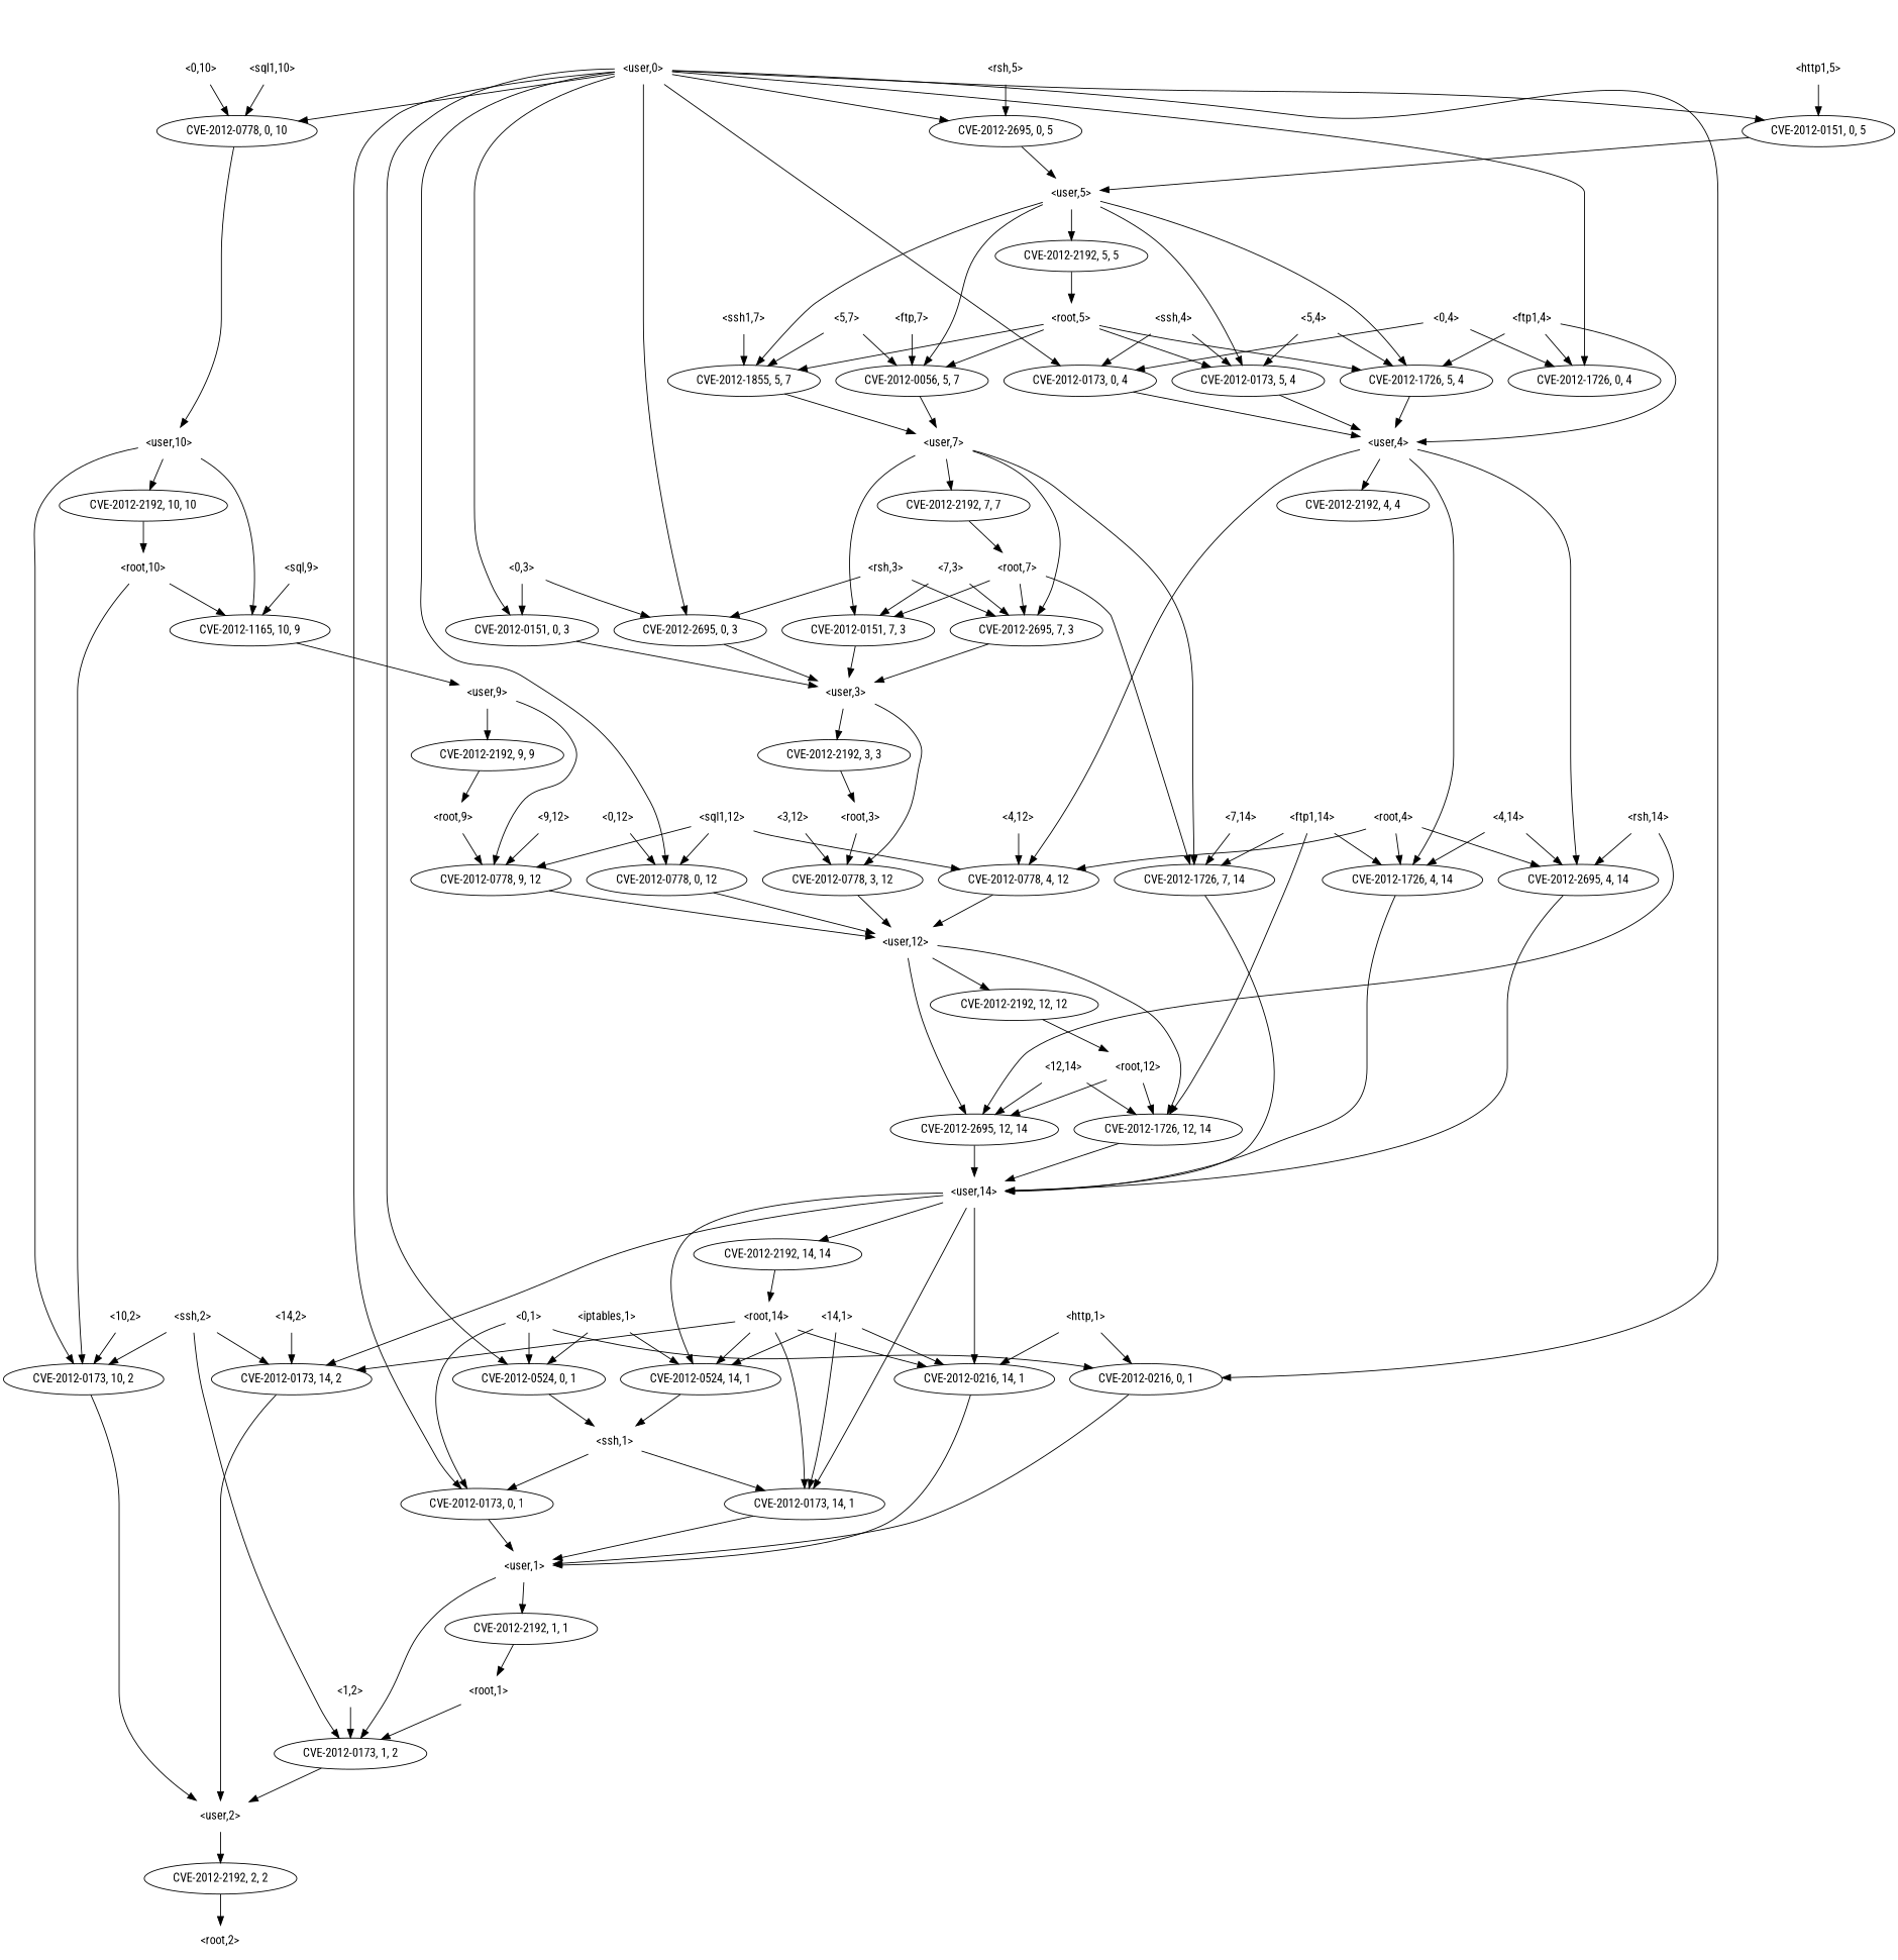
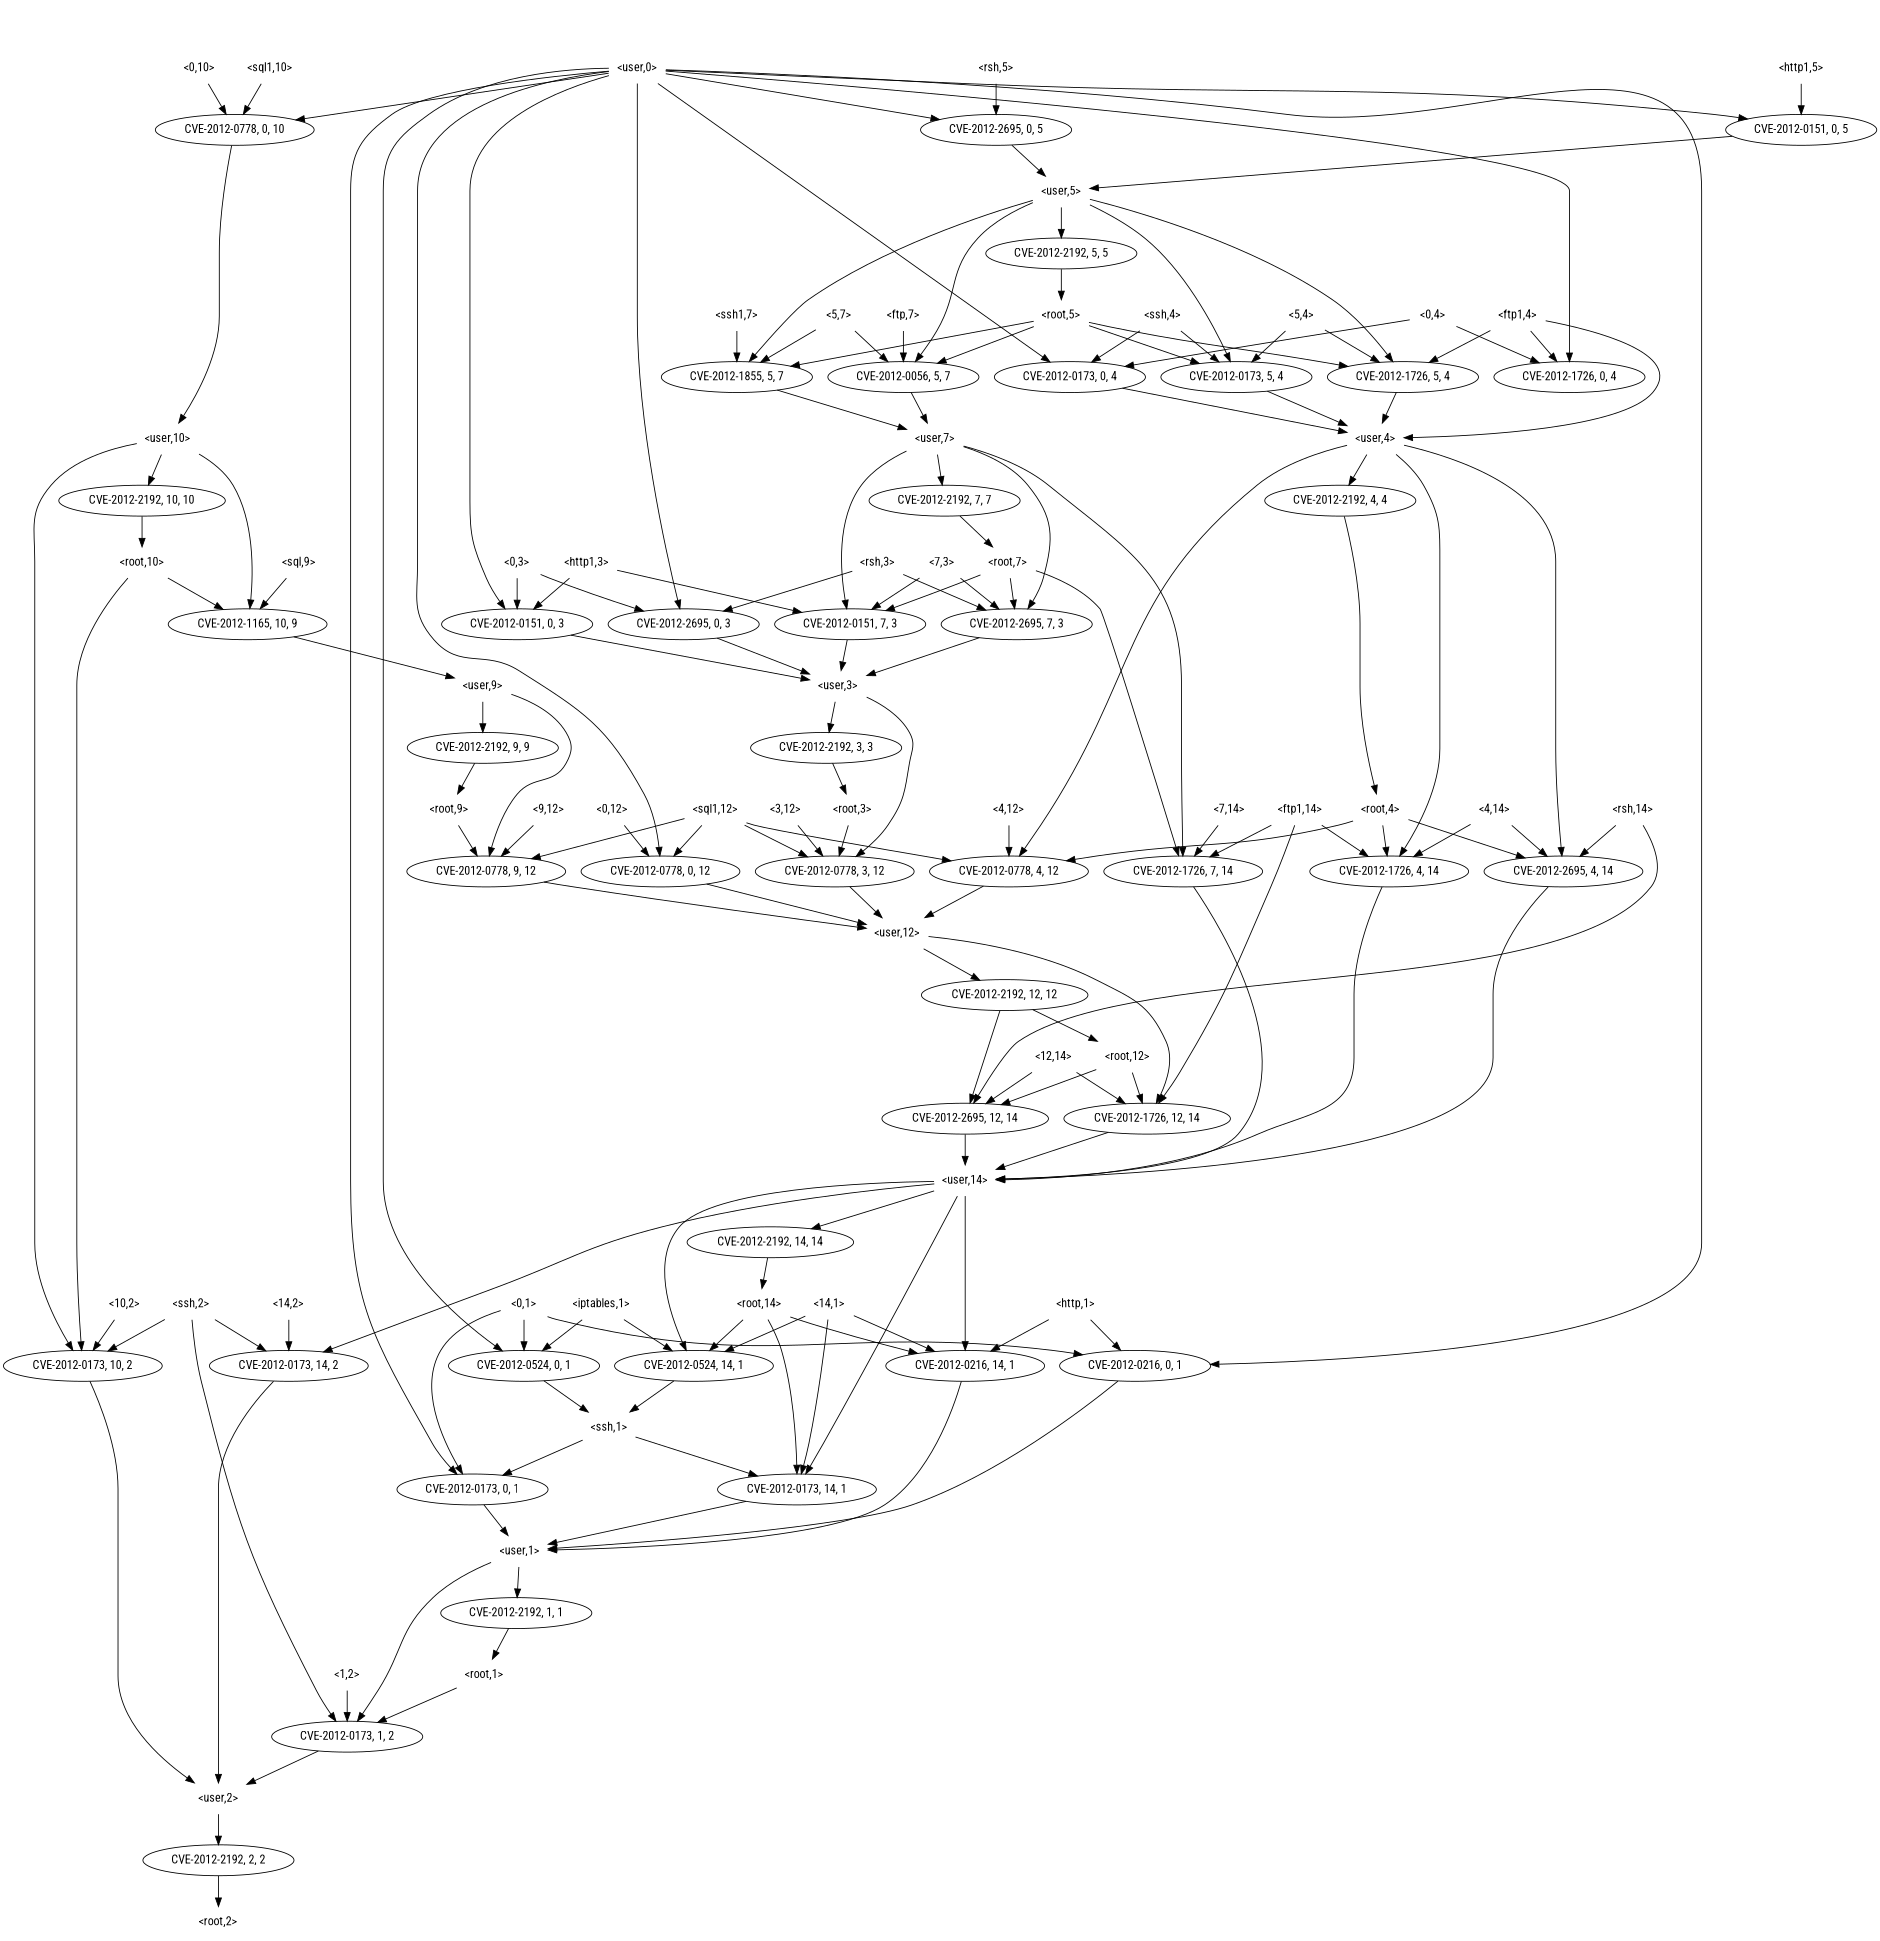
  strict digraph {
    fontname="Roboto Condensed"
    node [fontname="Roboto Condensed" shape=plaintext]
    edge [fontname="Roboto Condensed"]
    n1 [height=0.5 label=<CVE-2012-0778, 9, 12> width=2.5686 shape=""]
    "<user,12>" [height=0.5 width=1.0069]
    n3 [height=0.5 label=<CVE-2012-2192, 12, 12> width=2.7013 shape=""]
    n4 [height=0.5 label=<CVE-2012-1726, 12, 14> width=2.7013 shape=""]
    n5 [height=0.5 label=<CVE-2012-2695, 12, 14> width=2.7013 shape=""]
    "<root,12>" [height=0.5 width=1]
    "<user,14>" [height=0.5 width=1.0069]
    n8 [height=0.5 label=<CVE-2012-0173, 14, 2> width=2.5686 shape=""]
    n9 [height=0.5 label=<CVE-2012-0524, 14, 1> width=2.5686 shape=""]
    n10 [height=0.5 label=<CVE-2012-0216, 14, 1> width=2.5686 shape=""]
    n11 [height=0.5 label=<CVE-2012-0173, 14, 1> width=2.5686 shape=""]
    n12 [height=0.5 label=<CVE-2012-2192, 14, 14> width=2.7013 shape=""]
    "<sql,9>" [height=0.5 width=0.8125]
    n14 [height=0.5 label=<CVE-2012-1165, 10, 9> width=2.5686 shape=""]
    "<user,9>" [height=0.5 width=0.91667]
    n16 [height=0.5 label=<CVE-2012-2192, 9, 9> width=2.4499 shape=""]
    "<root,9>" [height=0.5 width=0.89583]
    n18 [height=0.5 label=<CVE-2012-2192, 3, 3> width=2.4499 shape=""]
    "<root,3>" [height=0.5 width=0.89583]
    n20 [height=0.5 label=<CVE-2012-0778, 3, 12> width=2.5686 shape=""]
    "<root,1>" [height=0.5 width=0.89583]
    n22 [height=0.5 label=<CVE-2012-0173, 1, 2> width=2.4499 shape=""]
    "<user,2>" [height=0.5 width=0.91667]
    n24 [height=0.5 label=<CVE-2012-2192, 2, 2> width=2.4499 shape=""]
    "<root,2>" [height=0.5 width=0.89583]
    n26 [height=0.5 label=<CVE-2012-0778, 4, 12> width=2.5686 shape=""]
    "<user,1>" [height=0.5 width=0.91667]
    n28 [height=0.5 label=<CVE-2012-2192, 1, 1> width=2.4499 shape=""]
+   "<http1,3>" [height=0.5 width=0.97917]
    n30 [height=0.5 label=<CVE-2012-0151, 0, 3> width=2.4499 shape=""]
    n31 [height=0.5 label=<CVE-2012-0151, 7, 3> width=2.4499 shape=""]
    "<user,3>" [height=0.5 width=0.91667]
    "<root,14>" [height=0.5 width=1]
    "<ssh,1>" [height=0.5 width=0.84028]
    n35 [height=0.5 label=<CVE-2012-0173, 0, 1> width=2.4499 shape=""]
    "<ssh1,7>" [height=0.5 width=0.94444]
    n37 [height=0.5 label=<CVE-2012-1855, 5, 7> width=2.4499 shape=""]
    "<user,7>" [height=0.5 width=0.91667]
    n39 [height=0.5 label=<CVE-2012-2695, 7, 3> width=2.4499 shape=""]
    n40 [height=0.5 label=<CVE-2012-1726, 7, 14> width=2.5686 shape=""]
    n41 [height=0.5 label=<CVE-2012-2192, 7, 7> width=2.4499 shape=""]
    "<root,7>" [height=0.5 width=0.89583]
    "<4,12>" [height=0.5 width=0.78472]
    "<rsh,3>" [height=0.5 width=0.81944]
    n45 [height=0.5 label=<CVE-2012-2695, 0, 3> width=2.4499 shape=""]
    "<sql1,10>" [height=0.5 width=1.0069]
    n47 [height=0.5 label=<CVE-2012-0778, 0, 10> width=2.5686 shape=""]
    "<user,10>" [height=0.5 width=1.0069]
    n49 [height=0.5 label=<CVE-2012-0173, 10, 2> width=2.5686 shape=""]
    n50 [height=0.5 label=<CVE-2012-2192, 10, 10> width=2.7013 shape=""]
    "<root,10>" [height=0.5 width=1]
    n52 [height=0.5 label=<CVE-2012-2192, 5, 5> width=2.4499 shape=""]
    "<root,5>" [height=0.5 width=0.89583]
    n54 [height=0.5 label=<CVE-2012-1726, 5, 4> width=2.4499 shape=""]
    n55 [height=0.5 label=<CVE-2012-0056, 5, 7> width=2.4499 shape=""]
    n56 [height=0.5 label=<CVE-2012-0173, 5, 4> width=2.4499 shape=""]
    "<user,4>" [height=0.5 width=0.91667]
    n58 [height=0.5 label=<CVE-2012-1726, 4, 14> width=2.5686 shape=""]
    n59 [height=0.5 label=<CVE-2012-2695, 4, 14> width=2.5686 shape=""]
    n60 [height=0.5 label=<CVE-2012-2192, 4, 4> width=2.4499 shape=""]
    "<5,4>" [height=0.5 width=0.75]
    "<root,4>" [height=0.5 width=0.89583]
    "<user,0>" [height=0.5 width=0.91667]
    n64 [height=0.5 label=<CVE-2012-0173, 0, 4> width=2.4499 shape=""]
    n65 [height=0.5 label=<CVE-2012-0778, 0, 12> width=2.5686 shape=""]
    n66 [height=0.5 label=<CVE-2012-0151, 0, 5> width=2.4499 shape=""]
    n67 [height=0.5 label=<CVE-2012-1726, 0, 4> width=2.4499 shape=""]
    n68 [height=0.5 label=<CVE-2012-0524, 0, 1> width=2.4499 shape=""]
    n69 [height=0.5 label=<CVE-2012-2695, 0, 5> width=2.4499 shape=""]
    n70 [height=0.5 label=<CVE-2012-0216, 0, 1> width=2.4499 shape=""]
    "<user,5>" [height=0.5 width=0.91667]
    "<0,10>" [height=0.5 width=0.78472]
    "<0,1>" [height=0.5 width=0.75]
    "<http,1>" [height=0.5 width=0.89583]
    "<5,7>" [height=0.5 width=0.75]
    "<14,2>" [height=0.5 width=0.78472]
    "<iptables,1>" [height=0.5 width=1.1944]
    "<7,14>" [height=0.5 width=0.78472]
    "<10,2>" [height=0.5 width=0.78472]
    "<9,12>" [height=0.5 width=0.78472]
    "<14,1>" [height=0.5 width=0.78472]
    "<ssh,4>" [height=0.5 width=0.84028]
    "<0,3>" [height=0.5 width=0.75]
    "<rsh,14>" [height=0.5 width=0.92361]
    "<7,3>" [height=0.5 width=0.75]
    "<sql1,12>" [height=0.5 width=1.0069]
    "<ssh,2>" [height=0.5 width=0.84028]
    "<0,4>" [height=0.5 width=0.75]
    "<3,12>" [height=0.5 width=0.78472]
    "<http1,5>" [height=0.5 width=0.97917]
    "<ftp1,4>" [height=0.5 width=0.89583]
    "<ftp1,14>" [height=0.5 width=1]
    "<4,14>" [height=0.5 width=0.78472]
    "<12,14>" [height=0.5 width=0.88889]
    "<rsh,5>" [height=0.5 width=0.81944]
    "<0,12>" [height=0.5 width=0.78472]
    "<1,2>" [height=0.5 width=0.75]
    "<ftp,7>" [height=0.5 width=0.8125]
    n1 -> "<user,12>"
    "<user,12>" -> n3
    "<user,12>" -> n4
-   "<user,12>" -> n5
+   n3 -> n5
    n3 -> "<root,12>"
    n4 -> "<user,14>"
    n5 -> "<user,14>"
    "<root,12>" -> n4
    "<root,12>" -> n5
    "<user,14>" -> n8
    "<user,14>" -> n9
    "<user,14>" -> n10
    "<user,14>" -> n11
    "<user,14>" -> n12
    n8 -> "<user,2>"
    n9 -> "<ssh,1>"
    n10 -> "<user,1>"
    n11 -> "<user,1>"
    n12 -> "<root,14>"
    "<sql,9>" -> n14
    n14 -> "<user,9>"
    "<user,9>" -> n1
    "<user,9>" -> n16
    n16 -> "<root,9>"
    "<root,9>" -> n1
    n18 -> "<root,3>"
    "<root,3>" -> n20
    n20 -> "<user,12>"
    "<root,1>" -> n22
    n22 -> "<user,2>"
    "<user,2>" -> n24
    n24 -> "<root,2>"
    n26 -> "<user,12>"
    "<user,1>" -> n22
    "<user,1>" -> n28
    n28 -> "<root,1>"
+   "<http1,3>" -> n30
+   "<http1,3>" -> n31
    n30 -> "<user,3>"
    n31 -> "<user,3>"
    "<user,3>" -> n18
    "<user,3>" -> n20
-   "<root,14>" -> n8
    "<root,14>" -> n9
    "<root,14>" -> n10
    "<root,14>" -> n11
    "<ssh,1>" -> n11
    "<ssh,1>" -> n35
    n35 -> "<user,1>"
    "<ssh1,7>" -> n37
    n37 -> "<user,7>"
    "<user,7>" -> n31
    "<user,7>" -> n39
    "<user,7>" -> n40
    "<user,7>" -> n41
    n39 -> "<user,3>"
    n40 -> "<user,14>"
    n41 -> "<root,7>"
    "<root,7>" -> n31
    "<root,7>" -> n39
    "<root,7>" -> n40
    "<4,12>" -> n26
    "<rsh,3>" -> n39
    "<rsh,3>" -> n45
    n45 -> "<user,3>"
    "<sql1,10>" -> n47
    n47 -> "<user,10>"
    "<user,10>" -> n14
    "<user,10>" -> n49
    "<user,10>" -> n50
    n49 -> "<user,2>"
    n50 -> "<root,10>"
    "<root,10>" -> n14
    "<root,10>" -> n49
    n52 -> "<root,5>"
    "<root,5>" -> n37
    "<root,5>" -> n54
    "<root,5>" -> n55
    "<root,5>" -> n56
    n54 -> "<user,4>"
    n55 -> "<user,7>"
    n56 -> "<user,4>"
    "<user,4>" -> n26
    "<user,4>" -> n58
    "<user,4>" -> n59
    "<user,4>" -> n60
    n58 -> "<user,14>"
    n59 -> "<user,14>"
+   n60 -> "<root,4>"
    "<5,4>" -> n54
    "<5,4>" -> n56
    "<root,4>" -> n26
    "<root,4>" -> n58
    "<root,4>" -> n59
    "<user,0>" -> n30
    "<user,0>" -> n35
    "<user,0>" -> n45
    "<user,0>" -> n47
    "<user,0>" -> n64
    "<user,0>" -> n65
    "<user,0>" -> n66
    "<user,0>" -> n67
    "<user,0>" -> n68
    "<user,0>" -> n69
    "<user,0>" -> n70
    n64 -> "<user,4>"
    n65 -> "<user,12>"
    n66 -> "<user,5>"
    n68 -> "<ssh,1>"
    n69 -> "<user,5>"
    n70 -> "<user,1>"
    "<user,5>" -> n37
    "<user,5>" -> n52
    "<user,5>" -> n54
    "<user,5>" -> n55
    "<user,5>" -> n56
    "<0,10>" -> n47
    "<0,1>" -> n35
    "<0,1>" -> n68
    "<0,1>" -> n70
    "<http,1>" -> n10
    "<http,1>" -> n70
    "<5,7>" -> n37
    "<5,7>" -> n55
    "<14,2>" -> n8
    "<iptables,1>" -> n9
    "<iptables,1>" -> n68
    "<7,14>" -> n40
    "<10,2>" -> n49
    "<9,12>" -> n1
    "<14,1>" -> n9
    "<14,1>" -> n10
    "<14,1>" -> n11
    "<ssh,4>" -> n56
    "<ssh,4>" -> n64
    "<0,3>" -> n30
    "<0,3>" -> n45
    "<rsh,14>" -> n5
    "<rsh,14>" -> n59
    "<7,3>" -> n31
    "<7,3>" -> n39
    "<sql1,12>" -> n1
+   "<sql1,12>" -> n20
    "<sql1,12>" -> n26
    "<sql1,12>" -> n65
    "<ssh,2>" -> n8
    "<ssh,2>" -> n22
    "<ssh,2>" -> n49
    "<0,4>" -> n64
    "<0,4>" -> n67
    "<3,12>" -> n20
    "<http1,5>" -> n66
    "<ftp1,4>" -> n54
    "<ftp1,4>" -> "<user,4>"
    "<ftp1,4>" -> n67
    "<ftp1,14>" -> n4
    "<ftp1,14>" -> n40
    "<ftp1,14>" -> n58
    "<4,14>" -> n58
    "<4,14>" -> n59
    "<12,14>" -> n4
    "<12,14>" -> n5
    "<rsh,5>" -> n69
    "<0,12>" -> n65
    "<1,2>" -> n22
    "<ftp,7>" -> n55
  }
